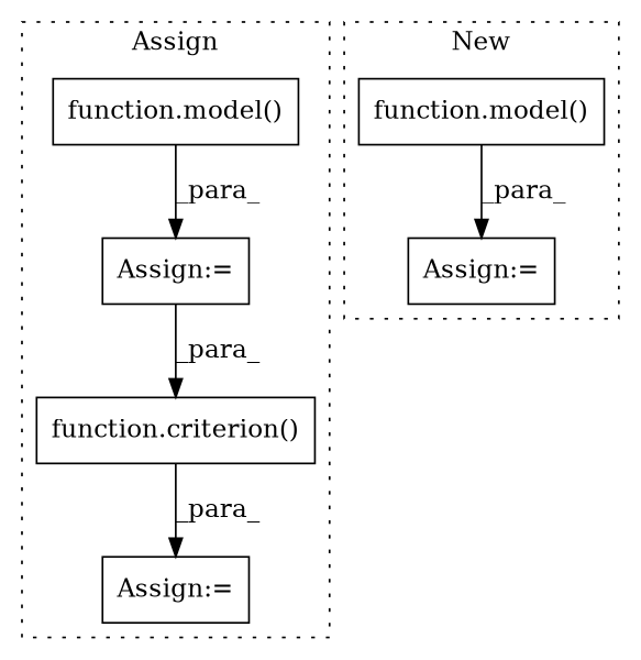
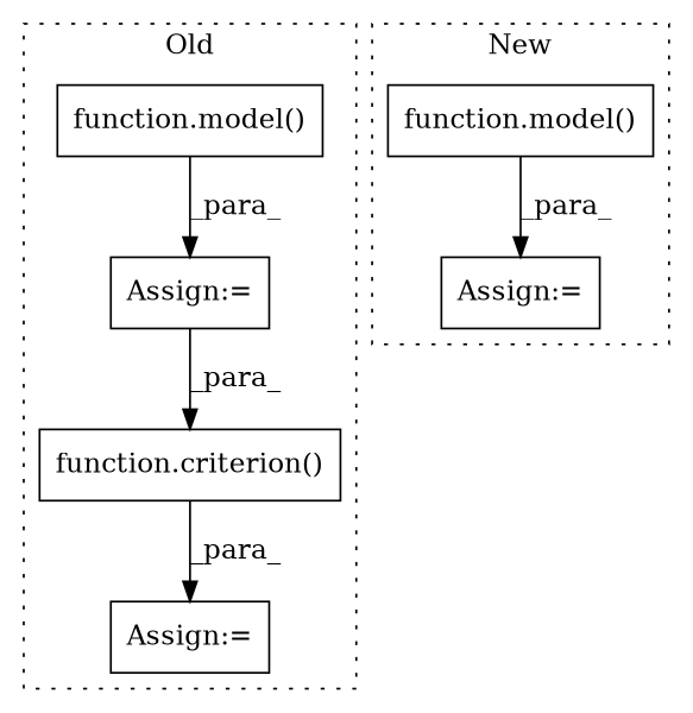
  digraph {
    node [a=75 l=3 shape=box]
    n1 [l="10,1" label="function.criterion()" s="9041,9063"]
    n2 [a=68 label="Assign:=" s=8919]
    n3 [l="6,1" label="function.model()" s="8757,8769"]
    n4 [a=68 label="Assign:=" s=9038]
    n5 [l="6,1" label="function.model()" s="8604,8624"]
    n6 [a=68 label="Assign:=" s=8601]
    subgraph cluster_1 {
-     label=Assign
+     label=Old
      style=dotted
      n1
      n2
      n3
      n4
    }
    subgraph cluster_2 {
      label=New
      style=dotted
      n5
      n6
    }
    n1 -> n4 [label=_para_]
    n2 -> n1 [label=_para_]
    n3 -> n2 [label=_para_]
    n5 -> n6 [label=_para_]
  }
